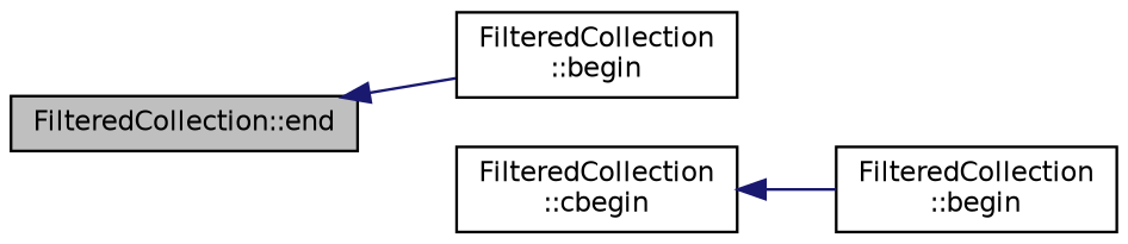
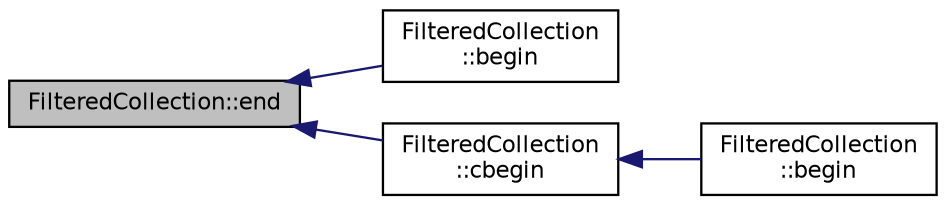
  digraph {
    rankdir=LR
    node [color=black fillcolor=white fontname=Helvetica fontsize=10 shape=record style=filled]
    edge [color=midnightblue dir=back fontname=Helvetica fontsize=10 labelfontname=Helvetica labelfontsize=10 style=solid]
    n1 [fillcolor=grey75 fontcolor=black height=0.2 label="FilteredCollection::end" width=0.4]
    n2 [height=0.2 label="FilteredCollection\l::begin" width=0.4]
    n3 [height=0.2 label="FilteredCollection\l::cbegin" width=0.4]
    n4 [height=0.2 label="FilteredCollection\l::begin" width=0.4]
    n1 -> n2
+   n1 -> n3
    n3 -> n4
  }
